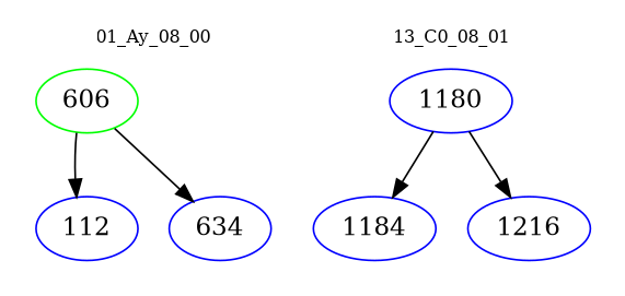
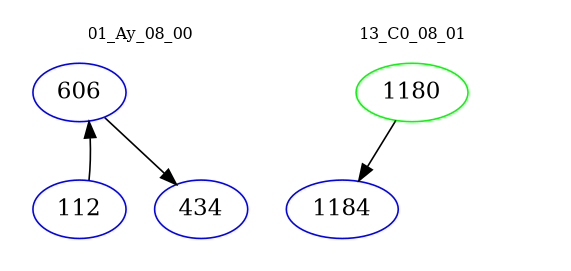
  digraph {
    node [color=blue]
    edge [color=black]
-   n1 [color=green label=606]
+   n1 [label=606]
    n2 [label=112]
-   n3 [label=634]
-   n4 [label=1180]
+   n3 [label=434]
+   n4 [color=green label=1180]
    n5 [label=1184]
-   n6 [label=1216]
    subgraph cluster_1 {
      color=white
      fontsize=10
      label="01_Ay_08_00"
      n1
      n2
      n3
    }
    subgraph cluster_2 {
      color=white
      fontsize=10
      label="13_C0_08_01"
      n4
      n5
-     n6
    }
-   n1 -> n2
+   n2 -> n1
    n1 -> n3
    n4 -> n5
-   n4 -> n6
  }
